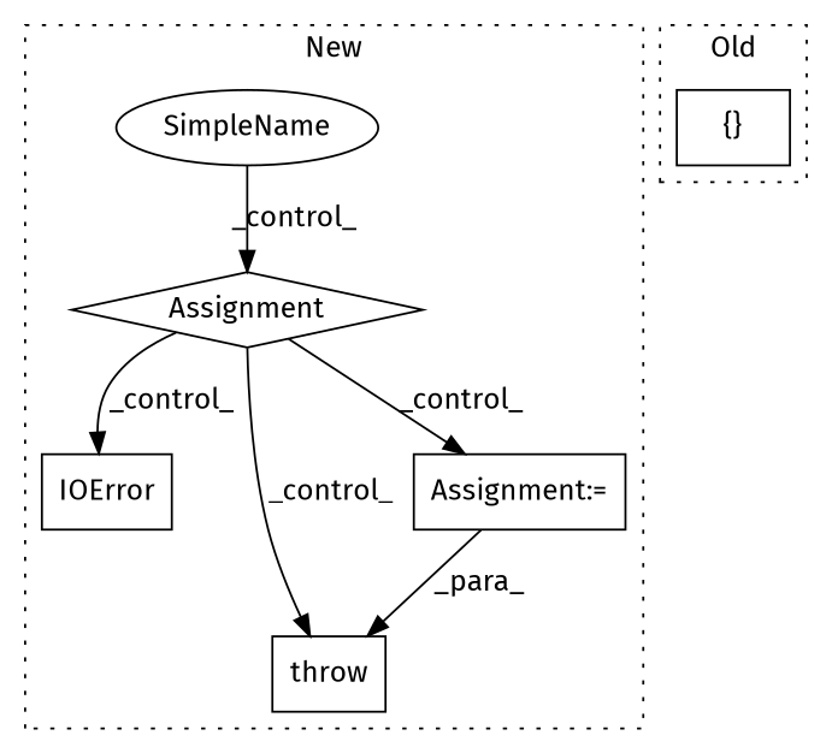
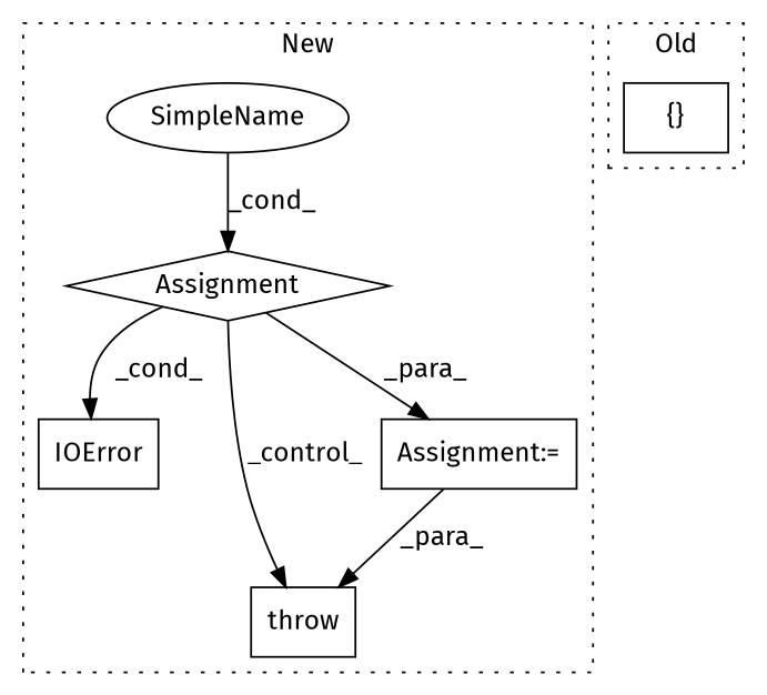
  digraph {
    fontname="Fira Sans"
    node [fontname="Fira Sans" shape=box]
    edge [fontname="Fira Sans"]
    n1 [a=32 l="8,1" label=IOError s="4277,4343"]
    n2 [a=53 l=6 label=throw s=4271]
    n3 [a=25 l="4,2" label=Assignment s="4245,4255" shape=diamond]
    n4 [a=42 label=SimpleName shape=ellipse]
    n5 [a=7 l=1 label="Assignment:=" s=4391]
    n6 [a=4 l="1,1" label="{}" s="3536,3602"]
    subgraph cluster_1 {
      label=New
      style=dotted
      n1
      n2
      n3
      n4
      n5
    }
    subgraph cluster_2 {
      label=Old
      style=dotted
      n6
    }
-   n3 -> n1 [label=_control_]
+   n3 -> n1 [label=_cond_]
    n3 -> n2 [label=_control_]
-   n3 -> n5 [label=_control_]
-   n4 -> n3 [label=_control_]
+   n3 -> n5 [label=_para_]
+   n4 -> n3 [label=_cond_]
    n5 -> n2 [label=_para_]
  }
